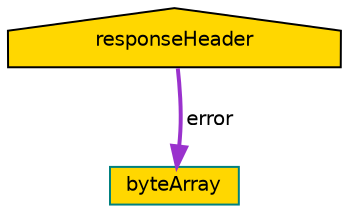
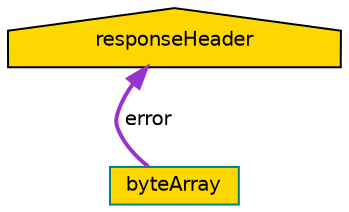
  digraph {
    node [fillcolor=gold fontname=Helvetica fontsize=10 style=filled]
    n1 [color=black fontcolor=black height=0.2 label=responseHeader shape=house width=0.4]
    n2 [color=teal height=0.2 label=byteArray shape=box width=0.4]
-   n2 -> n1 [color=darkorchid3 dir=back fontname=Helvetica fontsize=10 label=" error" labelfontname=Helvetica labelfontsize=10 style=bold]
+   n1 -> n2 [color=darkorchid3 dir=back fontname=Helvetica fontsize=10 label=" error" labelfontname=Helvetica labelfontsize=10 style=bold]
  }
